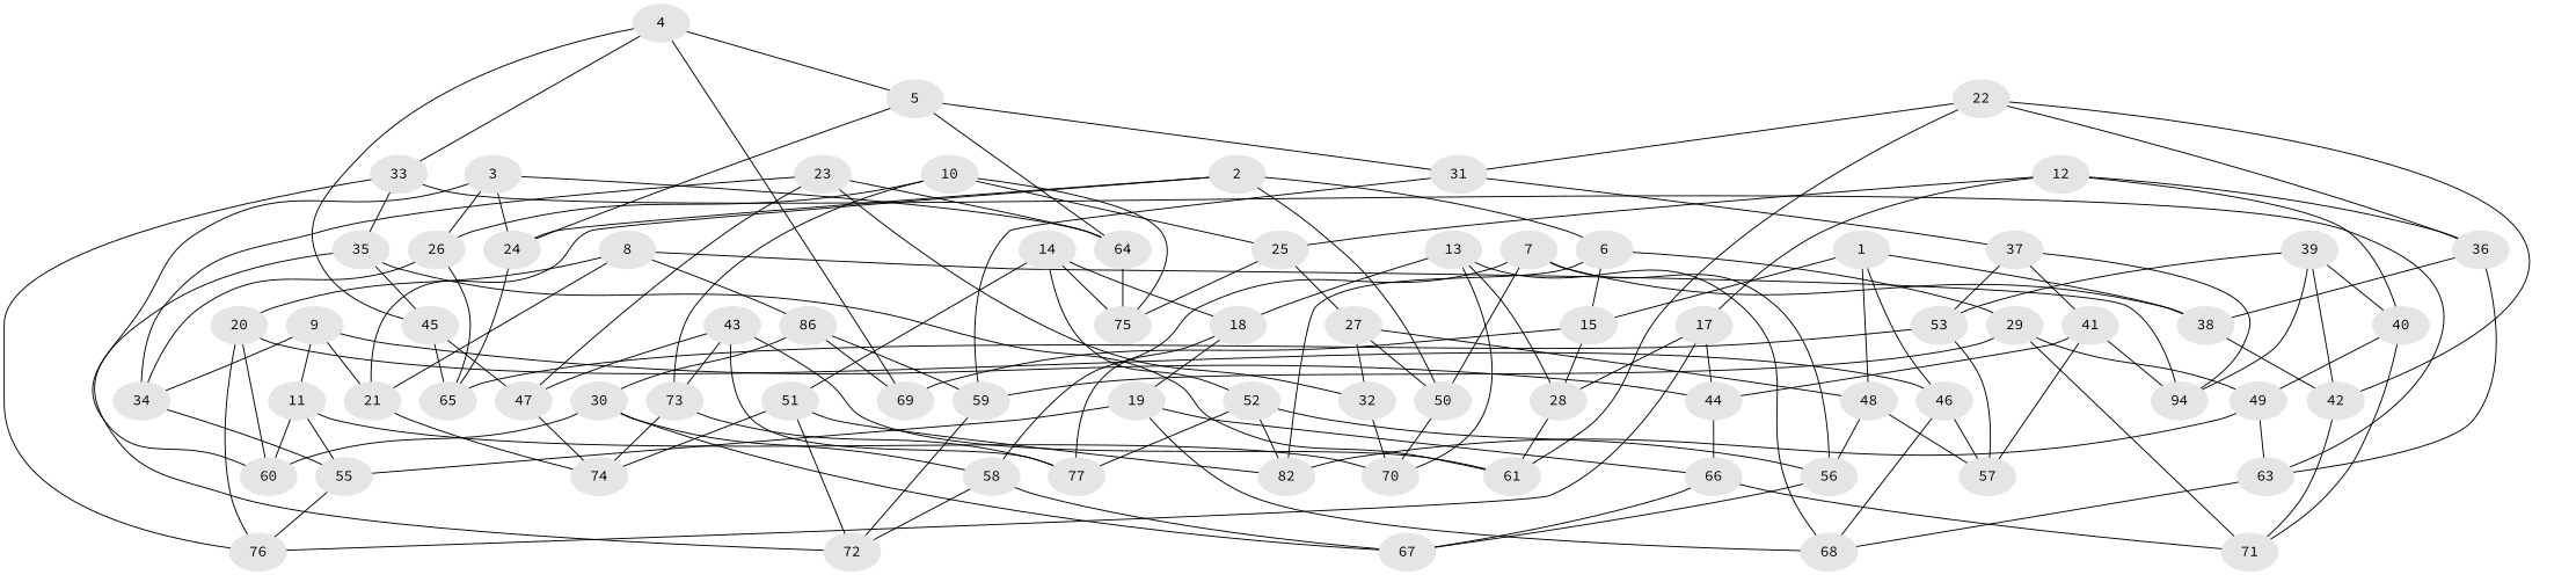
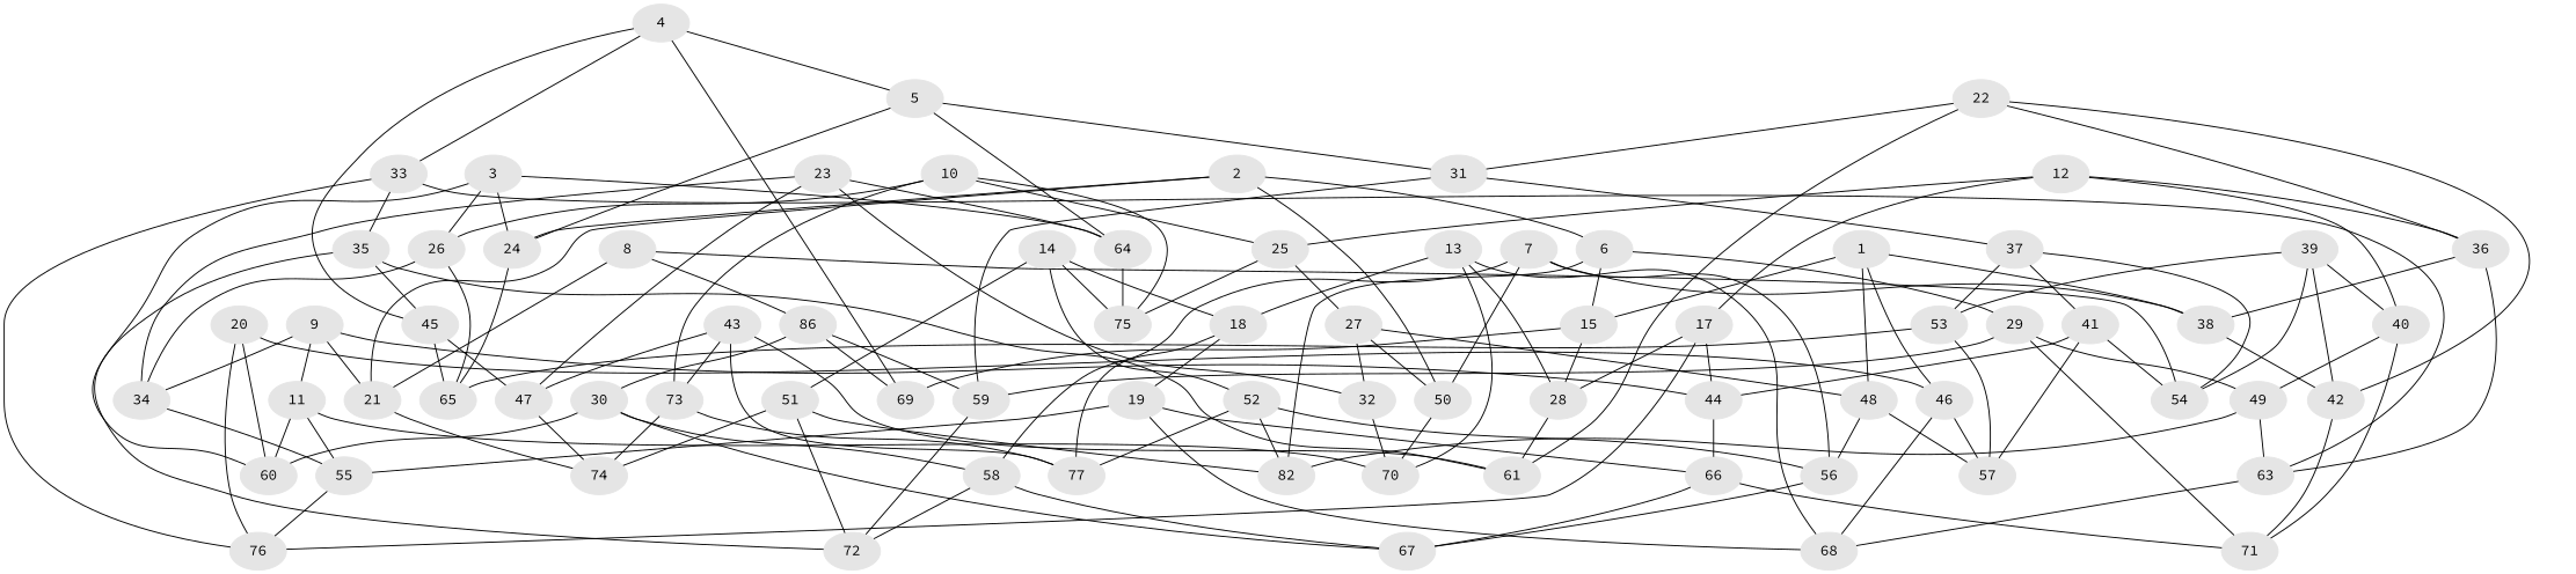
  graph {
    fontname="Source Code Pro"
    node [color=gray90 fontname="Source Code Pro" style=filled]
    edge [fontname="Source Code Pro"]
    1
    15
    38
    46
    48
    69
    28
    42
    68
    57
    56
    2
    6
    21
    24
    50
    29
    n18 [label=82]
    74
    65
    70
    3
    26
    60
    64
    34
    75
    4
    5
    33
    45
    31
    76
    35
    63
    47
    59
    37
    49
    71
    7
    58
    67
    72
    8
    n46 [label=86]
    20
-   54 [label=94]
+   54
    30
    9
    11
    44
    55
    66
    10
    25
    73
    27
    77
    12
    17
    36
    40
    13
    18
    19
    61
    14
    51
    52
    22
    23
    32
    41
    53
    39
    43
    1 -- 15
    1 -- 38
    1 -- 46
    1 -- 48
    15 -- 69
    15 -- 28
    38 -- 42
    46 -- 68
    46 -- 57
    48 -- 57
    48 -- 56
    28 -- 61
    42 -- 71
    56 -- 67
    2 -- 6
    2 -- 21
    2 -- 24
    2 -- 50
    6 -- 15
    6 -- 29
    6 -- n18
    21 -- 74
    24 -- 65
    50 -- 70
    29 -- 59
    29 -- 49
    29 -- 71
    3 -- 24
    3 -- 26
    3 -- 60
    3 -- 64
    26 -- 65
    26 -- 34
    64 -- 75
    34 -- 55
    4 -- 69
    4 -- 5
    4 -- 33
    4 -- 45
    5 -- 24
    5 -- 64
    5 -- 31
    33 -- 76
    33 -- 35
    33 -- 63
    45 -- 65
    45 -- 47
    31 -- 59
    31 -- 37
    35 -- 45
    35 -- 72
    35 -- 61
    63 -- 68
    47 -- 74
    59 -- 72
    37 -- 54
    37 -- 41
    37 -- 53
    49 -- n18
    49 -- 63
    7 -- 38
    7 -- 56
    7 -- 50
    7 -- 58
    58 -- 67
    58 -- 72
    8 -- 21
    8 -- n46
-   8 -- 20
    8 -- 54
    n46 -- 69
    n46 -- 59
    n46 -- 30
    20 -- 46
    20 -- 60
    20 -- 76
    30 -- 60
    30 -- 58
    30 -- 67
    9 -- 21
    9 -- 34
    9 -- 11
    9 -- 44
    11 -- 70
    11 -- 60
    11 -- 55
    44 -- 66
    55 -- 76
    66 -- 71
    66 -- 67
    10 -- 26
    10 -- 75
    10 -- 25
    10 -- 73
    25 -- 75
    25 -- 27
    73 -- 74
    73 -- 77
    27 -- 48
    27 -- 50
    27 -- 32
    12 -- 25
    12 -- 17
    12 -- 36
    12 -- 40
    17 -- 28
    17 -- 76
    17 -- 44
    36 -- 38
    36 -- 63
    40 -- 49
    40 -- 71
    13 -- 28
    13 -- 68
    13 -- 70
    13 -- 18
    18 -- 77
    18 -- 19
    19 -- 68
    19 -- 55
    19 -- 66
    14 -- 75
    14 -- 18
    14 -- 51
    14 -- 52
    51 -- n18
    51 -- 74
    51 -- 72
    52 -- 56
    52 -- n18
    52 -- 77
    22 -- 42
    22 -- 31
    22 -- 36
    22 -- 61
    23 -- 64
    23 -- 34
    23 -- 47
    23 -- 32
    32 -- 70
    41 -- 57
    41 -- 54
    41 -- 44
    53 -- 57
    53 -- 65
    39 -- 42
    39 -- 54
    39 -- 40
    39 -- 53
    43 -- 47
    43 -- 73
    43 -- 77
    43 -- 61
  }
